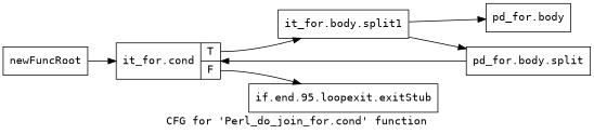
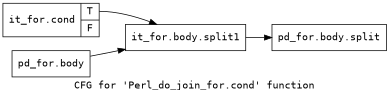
  digraph {
    fontname="DejaVu Sans Mono"
    label="CFG for 'Perl_do_join_for.cond' function"
    rankdir=LR
    node [fontname="DejaVu Sans Mono" shape=record]
    edge [fontname="DejaVu Sans Mono"]
-   n1 [label="{newFuncRoot}"]
    n2 [label="{it_for.cond|{<s0>T|<s1>F}}"]
-   n3 [label="{if.end.95.loopexit.exitStub}"]
    n4 [label="{it_for.body.split1}"]
    n5 [label="{pd_for.body}"]
    n6 [label="{pd_for.body.split}"]
-   n1 -> n2
-   n2 -> n3 [tailport=s1]
    n2 -> n4 [tailport=s0]
    n4 -> n6
-   n4 -> n5
-   n6 -> n2
+   n5 -> n4
  }
